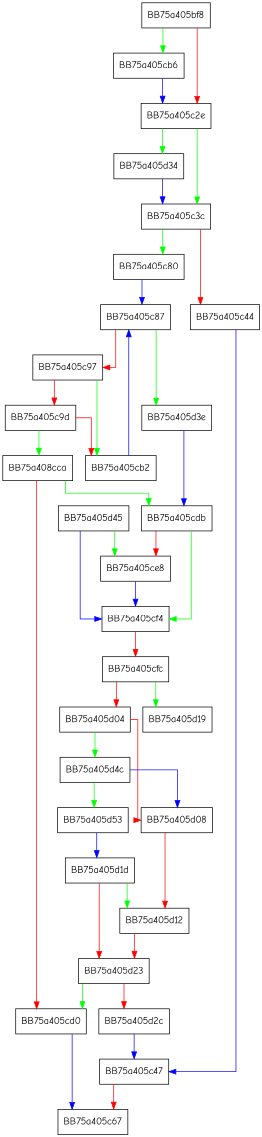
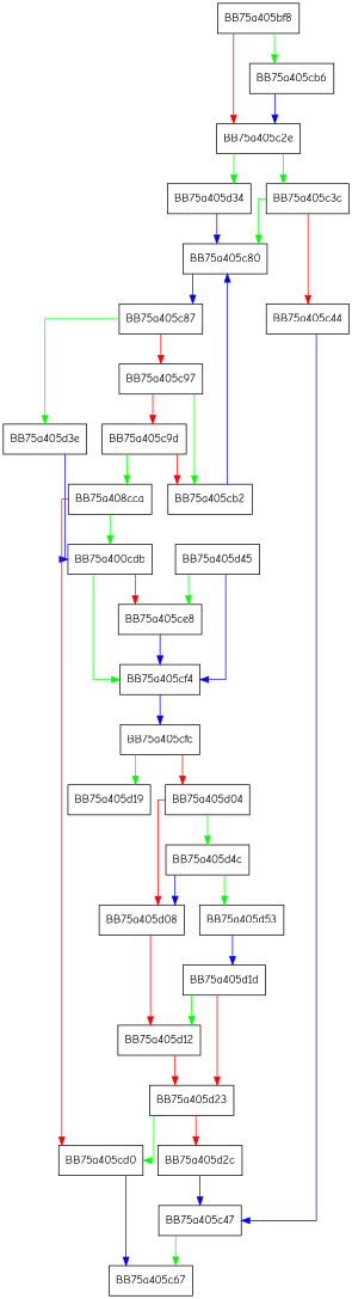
  digraph {
    fontname="Comic Neue"
    splines=ortho
    node [fontname="Comic Neue" shape=box]
    edge [color=green fontname="Comic Neue"]
    BB75a405bf8
    BB75a405cb6
    BB75a405c2e
    BB75a405d34
    BB75a405c3c
    BB75a405c80
    BB75a405c44
    BB75a405c87
    BB75a405c47
    BB75a405d3e
    BB75a405c97
    BB75a405c67
-   BB75a405cdb
+   BB75a405cdb [label=BB75a400cdb]
    n14 [label=BB75a405cb2]
    BB75a405c9d
    BB75a405ce8
    BB75a405cf4
    n18 [label=BB75a408cca]
    BB75a405cd0
    BB75a405cfc
    BB75a405d19
    BB75a405d04
    BB75a405d4c
    BB75a405d08
    BB75a405d45
    BB75a405d53
    BB75a405d1d
    BB75a405d12
    BB75a405d23
    BB75a405d2c
    BB75a405bf8 -> BB75a405cb6
    BB75a405bf8 -> BB75a405c2e [color=red]
    BB75a405cb6 -> BB75a405c2e [color=blue]
    BB75a405c2e -> BB75a405d34
    BB75a405c2e -> BB75a405c3c
-   BB75a405d34 -> BB75a405c3c [color=blue]
+   BB75a405d34 -> BB75a405c80 [color=blue]
    BB75a405c3c -> BB75a405c80
    BB75a405c3c -> BB75a405c44 [color=red]
    BB75a405c80 -> BB75a405c87 [color=blue]
    BB75a405c44 -> BB75a405c47 [color=blue]
    BB75a405c87 -> BB75a405d3e
    BB75a405c87 -> BB75a405c97 [color=red]
-   BB75a405c47 -> BB75a405c67 [color=red]
+   BB75a405c47 -> BB75a405c67
    BB75a405d3e -> BB75a405cdb [color=blue]
    BB75a405c97 -> n14
    BB75a405c97 -> BB75a405c9d [color=red]
    BB75a405cdb -> BB75a405ce8 [color=red]
    BB75a405cdb -> BB75a405cf4
-   n14 -> BB75a405c87 [color=blue]
+   n14 -> BB75a405c80 [color=blue]
    BB75a405c9d -> n14 [color=red]
    BB75a405c9d -> n18
    BB75a405ce8 -> BB75a405cf4 [color=blue]
-   BB75a405cf4 -> BB75a405cfc [color=red]
+   BB75a405cf4 -> BB75a405cfc [color=blue]
    n18 -> BB75a405cdb
    n18 -> BB75a405cd0 [color=red]
    BB75a405cd0 -> BB75a405c67 [color=blue]
    BB75a405cfc -> BB75a405d19
    BB75a405cfc -> BB75a405d04 [color=red]
    BB75a405d04 -> BB75a405d4c
    BB75a405d04 -> BB75a405d08 [color=red]
    BB75a405d4c -> BB75a405d08 [color=blue]
    BB75a405d4c -> BB75a405d53
    BB75a405d08 -> BB75a405d12 [color=red]
    BB75a405d45 -> BB75a405ce8
    BB75a405d45 -> BB75a405cf4 [color=blue]
    BB75a405d53 -> BB75a405d1d [color=blue]
    BB75a405d1d -> BB75a405d12
    BB75a405d1d -> BB75a405d23 [color=red]
    BB75a405d12 -> BB75a405d23 [color=red]
    BB75a405d23 -> BB75a405cd0
    BB75a405d23 -> BB75a405d2c [color=red]
    BB75a405d2c -> BB75a405c47 [color=blue]
  }
